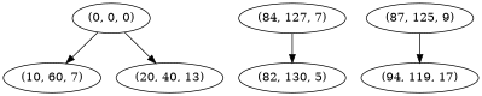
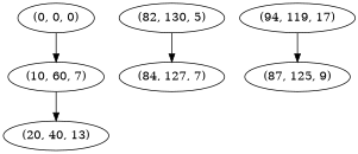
  digraph {
    "(0, 0, 0)"
    "(10, 60, 7)"
    "(20, 40, 13)"
    "(82, 130, 5)"
    "(84, 127, 7)"
    n6 [label="(94, 119, 17)"]
    "(87, 125, 9)"
    "(0, 0, 0)" -> "(10, 60, 7)"
-   "(0, 0, 0)" -> "(20, 40, 13)"
-   "(84, 127, 7)" -> "(82, 130, 5)"
-   "(87, 125, 9)" -> n6
+   "(10, 60, 7)" -> "(20, 40, 13)"
+   "(82, 130, 5)" -> "(84, 127, 7)"
+   n6 -> "(87, 125, 9)"
  }
